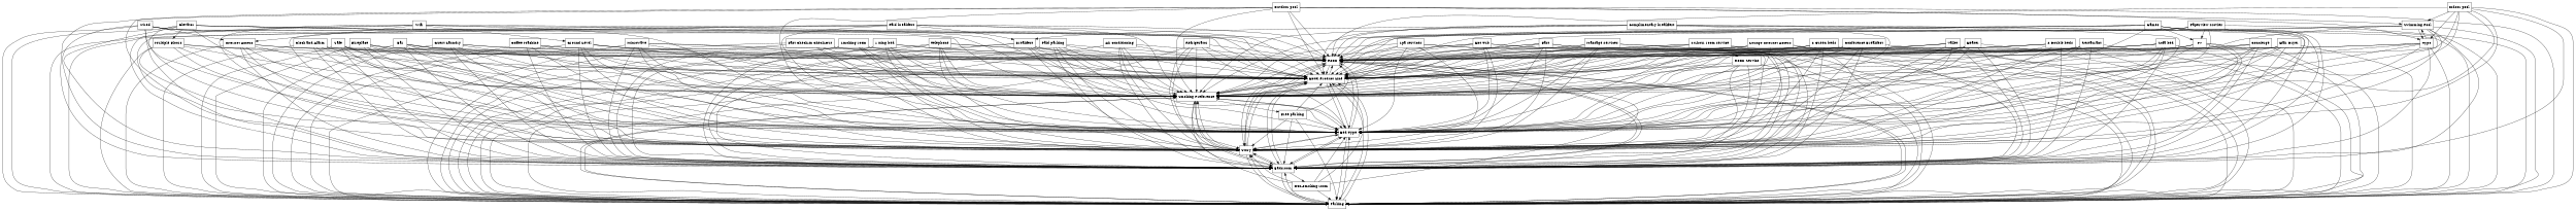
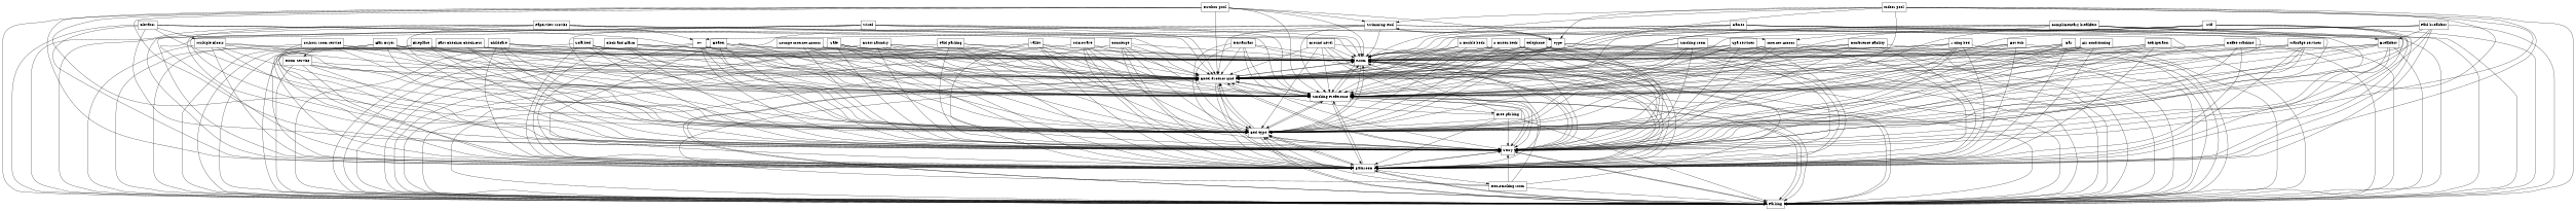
  digraph {
    rankdir=TB
    node [shape=box]
    edge [arrowhead=normal]
    n1 [label=Fireplace]
    n2 [label=Room]
    n3 [label="Hotel Product Line"]
    n4 [label=Parking]
    n5 [label=Bathroom]
    n6 [label=Story]
    n7 [label="Bed Type"]
    n8 [label="Smoking Preference"]
    n9 [label="Non-smoking room"]
    n10 [label="Free parking"]
    n11 [label="Multiple Floors"]
    n12 [label="1 King bed"]
    n13 [label="Paid parking"]
    n14 [label="Swimming Pool"]
    n15 [label=Type]
    n16 [label="Smoking room"]
    n17 [label="Clock and Alarm"]
    n18 [label=Safe]
    n19 [label=Wired]
    n20 [label="Internet Access"]
    n21 [label="Room Service"]
    n22 [label=Vallet]
    n23 [label="Spa services"]
-   n24 [label="Conference Breakfest"]
+   n24 [label="Conference Facility"]
    n25 [label=Heater]
    n26 [label="Fast Check-In Check-Out"]
-   n27 [label=Fast]
+   n27 [label=Childcare]
    n28 [label="24-hour room service"]
    n29 [label="Complimentary breakfest"]
    n30 [label=Breakfest]
    n31 [label="Hair Dryer"]
    n32 [label="Sofa bed"]
    n33 [label=Elevator]
    n34 [label="Paid breakfest"]
    n35 [label=Games]
    n36 [label=TV]
    n37 [label="Massage services"]
    n38 [label="Paperview Movies"]
    n39 [label="2 Queen beds"]
    n40 [label=Telephone]
    n41 [label="Air conditioning"]
    n42 [label=Refrigerator]
    n43 [label="Coffee Machine"]
    n44 [label="Outdoor pool"]
    n45 [label="Hot Tub"]
    n46 [label=Bar]
    n47 [label="Guest Laundry"]
    n48 [label="Indoor pool"]
    n49 [label=Microwave]
    n50 [label=Concierge]
    n51 [label=Restaurant]
    n52 [label="Ground Level"]
    n53 [label="2 Double beds"]
    n54 [label=Wifi]
    n55 [label="Lounge Internet Access"]
    n1 -> n2
    n1 -> n3
    n1 -> n4
    n1 -> n5
    n1 -> n6
    n1 -> n7
    n1 -> n8
    n2 -> n3
    n2 -> n4
    n2 -> n5
    n2 -> n6
    n2 -> n7
    n2 -> n8
    n3 -> n2
    n3 -> n4
    n3 -> n5
    n3 -> n6
    n3 -> n7
    n3 -> n8
    n4 -> n2
    n4 -> n3
    n4 -> n5
    n4 -> n6
    n4 -> n7
    n4 -> n8
    n5 -> n2
    n5 -> n3
    n5 -> n4
    n5 -> n6
    n5 -> n7
    n5 -> n8
    n5 -> n9
    n6 -> n2
    n6 -> n3
    n6 -> n4
    n6 -> n5
    n6 -> n7
    n6 -> n8
    n7 -> n2
    n7 -> n3
    n7 -> n4
    n7 -> n5
    n7 -> n6
    n7 -> n8
    n8 -> n2
    n8 -> n3
    n8 -> n4
    n8 -> n5
    n8 -> n6
    n8 -> n7
    n8 -> n10
    n9 -> n2
    n9 -> n3
    n9 -> n4
    n9 -> n6
    n9 -> n7
    n9 -> n8
    n10 -> n2
    n10 -> n3
    n10 -> n4
    n10 -> n5
    n10 -> n6
    n10 -> n7
    n11 -> n2
    n11 -> n3
    n11 -> n4
    n11 -> n5
    n11 -> n6
    n11 -> n7
    n11 -> n8
    n12 -> n2
    n12 -> n3
    n12 -> n4
    n12 -> n5
    n12 -> n6
    n12 -> n7
    n12 -> n8
    n13 -> n2
    n13 -> n3
    n13 -> n4
    n13 -> n5
    n13 -> n6
    n13 -> n7
    n13 -> n8
    n14 -> n2
    n14 -> n3
    n14 -> n4
    n14 -> n5
    n14 -> n6
    n14 -> n7
    n14 -> n8
    n14 -> n15
    n15 -> n2
    n15 -> n3
    n15 -> n4
    n15 -> n5
    n15 -> n6
    n15 -> n7
    n15 -> n8
    n15 -> n14
    n16 -> n2
    n16 -> n3
    n16 -> n4
    n16 -> n5
    n16 -> n6
    n16 -> n7
    n16 -> n8
    n17 -> n2
    n17 -> n3
    n17 -> n4
    n17 -> n5
    n17 -> n6
    n17 -> n7
    n17 -> n8
    n18 -> n2
    n18 -> n3
    n18 -> n4
    n18 -> n5
    n18 -> n6
    n18 -> n7
    n18 -> n8
    n19 -> n2
    n19 -> n3
    n19 -> n4
    n19 -> n5
    n19 -> n6
    n19 -> n7
    n19 -> n8
    n19 -> n20
    n20 -> n2
    n20 -> n3
    n20 -> n4
    n20 -> n5
    n20 -> n6
    n20 -> n7
    n20 -> n8
    n21 -> n3
    n21 -> n4
    n21 -> n5
    n21 -> n6
    n21 -> n7
    n21 -> n8
    n22 -> n2
    n22 -> n3
    n22 -> n4
    n22 -> n5
    n22 -> n6
    n22 -> n7
    n22 -> n8
    n23 -> n2
    n23 -> n3
    n23 -> n4
    n23 -> n5
    n23 -> n6
    n23 -> n7
    n23 -> n8
    n24 -> n2
    n24 -> n3
    n24 -> n4
    n24 -> n5
    n24 -> n6
    n24 -> n7
    n24 -> n8
    n25 -> n2
    n25 -> n3
    n25 -> n4
    n25 -> n5
    n25 -> n6
    n25 -> n7
    n25 -> n8
    n26 -> n2
    n26 -> n3
    n26 -> n4
    n26 -> n5
    n26 -> n6
    n26 -> n7
    n26 -> n8
    n27 -> n2
    n27 -> n3
    n27 -> n4
    n27 -> n5
    n27 -> n6
    n27 -> n7
    n27 -> n8
    n28 -> n2
    n28 -> n3
    n28 -> n4
    n28 -> n5
    n28 -> n6
    n28 -> n7
    n28 -> n8
    n28 -> n21
    n29 -> n2
    n29 -> n3
    n29 -> n4
    n29 -> n5
    n29 -> n6
    n29 -> n7
    n29 -> n8
    n29 -> n30
    n30 -> n2
    n30 -> n3
    n30 -> n4
    n30 -> n5
    n30 -> n6
    n30 -> n7
    n30 -> n8
    n31 -> n2
    n31 -> n3
    n31 -> n4
    n31 -> n5
    n31 -> n6
    n31 -> n7
    n31 -> n8
    n32 -> n2
    n32 -> n3
    n32 -> n4
    n32 -> n5
    n32 -> n6
    n32 -> n7
    n32 -> n8
    n33 -> n2
    n33 -> n3
    n33 -> n4
    n33 -> n5
    n33 -> n6
    n33 -> n7
    n33 -> n8
    n33 -> n11
    n34 -> n2
    n34 -> n3
    n34 -> n4
    n34 -> n5
    n34 -> n6
    n34 -> n7
    n34 -> n8
    n34 -> n30
    n35 -> n2
    n35 -> n3
    n35 -> n4
    n35 -> n5
    n35 -> n6
    n35 -> n7
    n35 -> n8
    n35 -> n36
    n36 -> n2
    n36 -> n3
    n36 -> n4
    n36 -> n5
    n36 -> n6
    n36 -> n7
    n36 -> n8
    n37 -> n2
    n37 -> n3
    n37 -> n4
    n37 -> n5
    n37 -> n6
    n37 -> n7
    n37 -> n8
    n38 -> n2
    n38 -> n3
    n38 -> n4
    n38 -> n5
    n38 -> n6
    n38 -> n7
    n38 -> n8
    n38 -> n36
    n39 -> n2
    n39 -> n3
    n39 -> n4
    n39 -> n5
    n39 -> n6
    n39 -> n7
    n39 -> n8
    n40 -> n2
    n40 -> n3
    n40 -> n4
    n40 -> n5
    n40 -> n6
    n40 -> n7
    n40 -> n8
    n41 -> n2
    n41 -> n3
    n41 -> n4
    n41 -> n5
    n41 -> n6
    n41 -> n7
    n41 -> n8
    n42 -> n2
    n42 -> n3
    n42 -> n4
    n42 -> n5
    n42 -> n6
    n42 -> n7
    n42 -> n8
    n43 -> n2
    n43 -> n3
    n43 -> n4
    n43 -> n5
    n43 -> n6
    n43 -> n8
    n44 -> n2
    n44 -> n3
    n44 -> n4
    n44 -> n5
    n44 -> n6
    n44 -> n7
    n44 -> n8
    n44 -> n14
    n44 -> n15
    n45 -> n2
    n45 -> n3
    n45 -> n4
    n45 -> n5
    n45 -> n6
    n45 -> n7
    n45 -> n8
    n46 -> n2
    n46 -> n3
    n46 -> n4
    n46 -> n5
    n46 -> n6
    n46 -> n7
    n46 -> n8
    n47 -> n2
    n47 -> n3
    n47 -> n4
    n47 -> n5
    n47 -> n6
    n47 -> n7
    n47 -> n8
    n48 -> n2
    n48 -> n3
    n48 -> n4
    n48 -> n5
    n48 -> n6
    n48 -> n7
    n48 -> n8
    n48 -> n14
    n48 -> n15
    n49 -> n2
    n49 -> n3
    n49 -> n4
    n49 -> n5
    n49 -> n6
    n49 -> n7
    n49 -> n8
    n50 -> n2
    n50 -> n3
    n50 -> n4
    n50 -> n5
    n50 -> n6
    n50 -> n7
    n50 -> n8
    n51 -> n2
    n51 -> n3
    n51 -> n4
    n51 -> n5
    n51 -> n6
    n51 -> n7
    n51 -> n8
    n52 -> n2
    n52 -> n3
    n52 -> n4
    n52 -> n5
    n52 -> n6
    n52 -> n7
    n52 -> n8
    n53 -> n2
    n53 -> n3
    n53 -> n4
    n53 -> n5
    n53 -> n6
    n53 -> n7
    n53 -> n8
-   n54 -> n52
+   n54 -> n2
    n54 -> n3
    n54 -> n4
    n54 -> n5
    n54 -> n6
    n54 -> n7
    n54 -> n8
    n54 -> n20
    n55 -> n2
    n55 -> n3
    n55 -> n5
    n55 -> n6
    n55 -> n7
    n55 -> n8
  }
